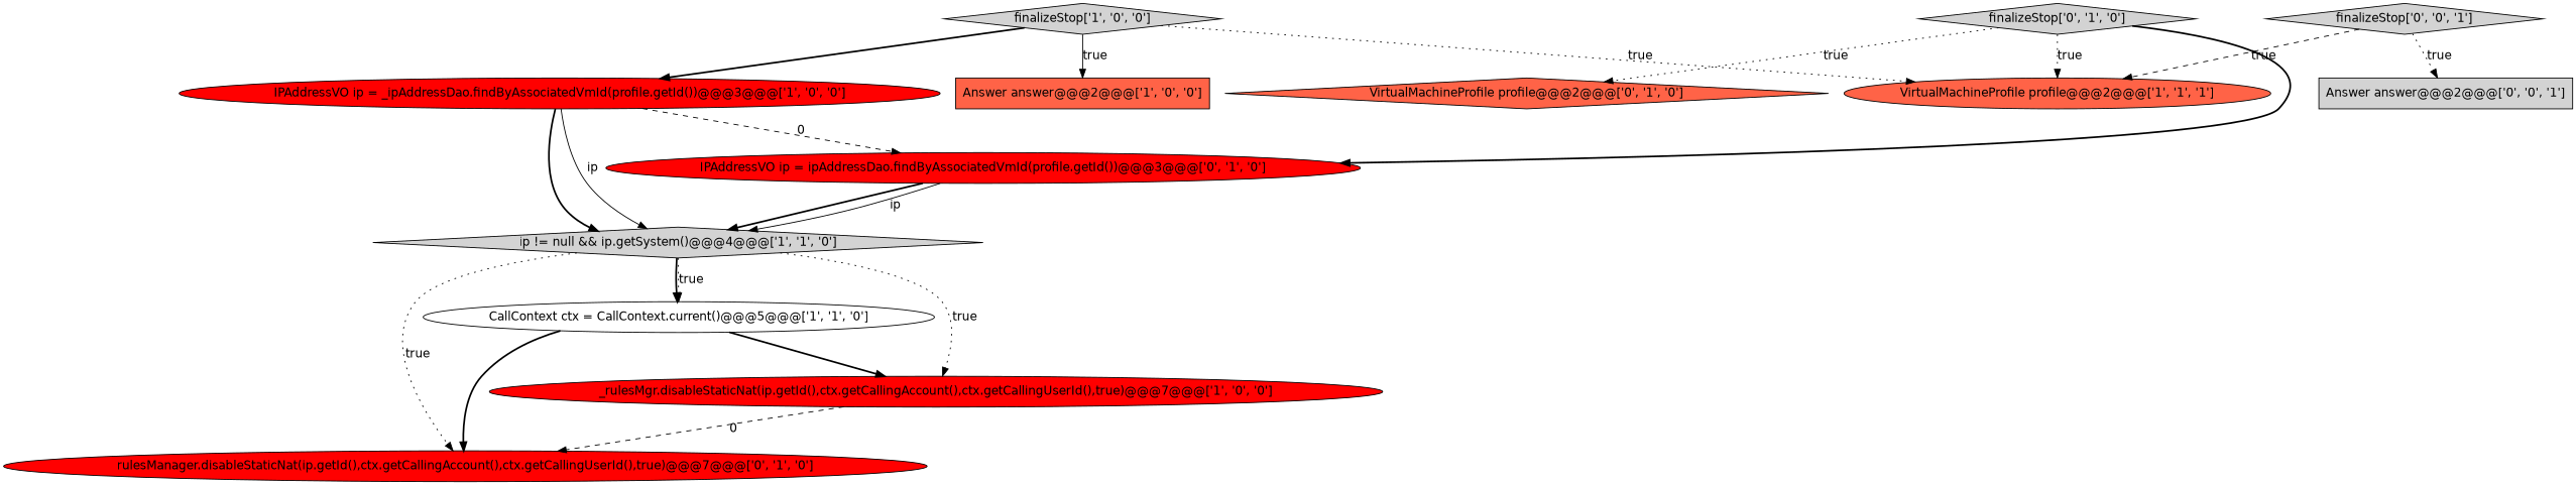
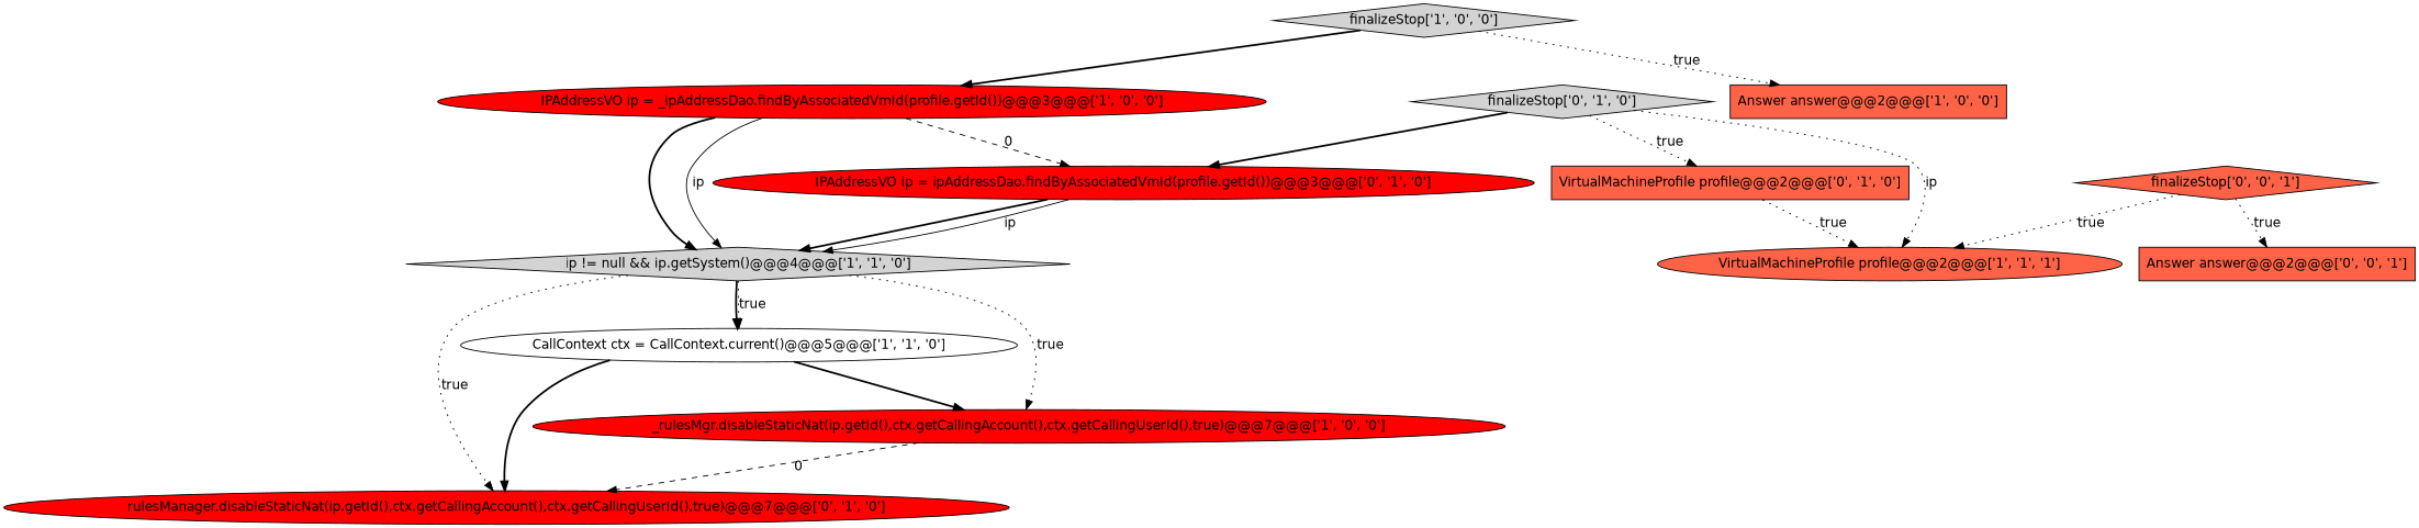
  digraph {
    fontname="DejaVu Sans"
    node [fillcolor=lightgray fontname="DejaVu Sans" shape=ellipse style=filled]
    edge [fontname="DejaVu Sans" style=dotted]
    n1 [label="finalizeStop['1', '0', '0']" shape=diamond]
    n2 [fillcolor=red label="IPAddressVO ip = _ipAddressDao.findByAssociatedVmId(profile.getId())@@@3@@@['1', '0', '0']"]
    n3 [fillcolor=tomato label="VirtualMachineProfile profile@@@2@@@['1', '1', '1']"]
    n4 [fillcolor=tomato label="Answer answer@@@2@@@['1', '0', '0']" shape=box]
    n5 [fillcolor=red label="IPAddressVO ip = ipAddressDao.findByAssociatedVmId(profile.getId())@@@3@@@['0', '1', '0']"]
    n6 [label="ip != null && ip.getSystem()@@@4@@@['1', '1', '0']" shape=diamond]
    n7 [fillcolor=red label="rulesManager.disableStaticNat(ip.getId(),ctx.getCallingAccount(),ctx.getCallingUserId(),true)@@@7@@@['0', '1', '0']"]
    n8 [fillcolor=white label="CallContext ctx = CallContext.current()@@@5@@@['1', '1', '0']"]
    n9 [fillcolor=red label="_rulesMgr.disableStaticNat(ip.getId(),ctx.getCallingAccount(),ctx.getCallingUserId(),true)@@@7@@@['1', '0', '0']"]
-   n10 [fillcolor=tomato label="VirtualMachineProfile profile@@@2@@@['0', '1', '0']" shape=diamond]
+   n10 [fillcolor=tomato label="VirtualMachineProfile profile@@@2@@@['0', '1', '0']" shape=box]
    n11 [label="finalizeStop['0', '1', '0']" shape=diamond]
-   n12 [label="finalizeStop['0', '0', '1']" shape=diamond]
-   n13 [label="Answer answer@@@2@@@['0', '0', '1']" shape=box]
+   n12 [fillcolor=tomato label="finalizeStop['0', '0', '1']" shape=diamond]
+   n13 [fillcolor=tomato label="Answer answer@@@2@@@['0', '0', '1']" shape=box]
    n1 -> n2 [style=bold]
-   n1 -> n3 [label=true]
-   n1 -> n4 [label=true style=solid]
+   n10 -> n3 [label=true]
+   n1 -> n4 [label=true]
    n2 -> n5 [label=0 style=dashed]
    n2 -> n6 [style=bold]
    n2 -> n6 [label=ip style=solid]
    n5 -> n6 [style=bold]
    n5 -> n6 [label=ip style=solid]
    n6 -> n7 [label=true]
    n6 -> n8 [style=bold]
    n6 -> n8 [label=true]
    n6 -> n9 [label=true]
    n8 -> n7 [style=bold]
    n8 -> n9 [style=bold]
    n9 -> n7 [label=0 style=dashed]
-   n11 -> n3 [label=true]
+   n11 -> n3 [label=ip]
    n11 -> n5 [style=bold]
    n11 -> n10 [label=true]
-   n12 -> n3 [label=true style=dashed]
+   n12 -> n3 [label=true]
    n12 -> n13 [label=true]
  }
